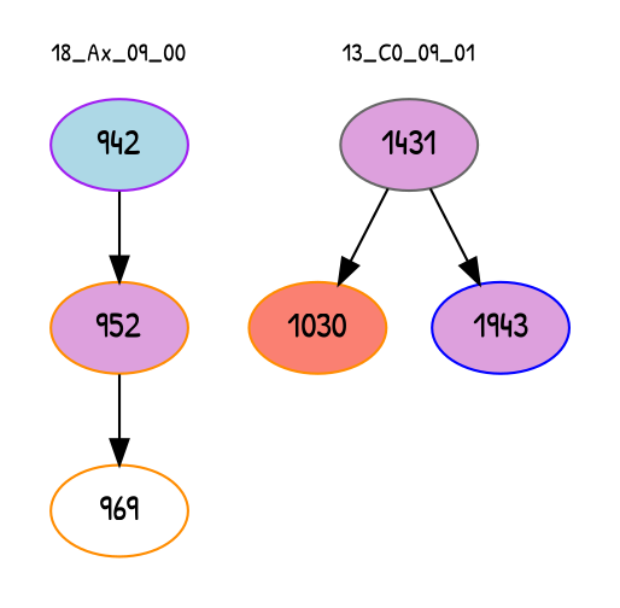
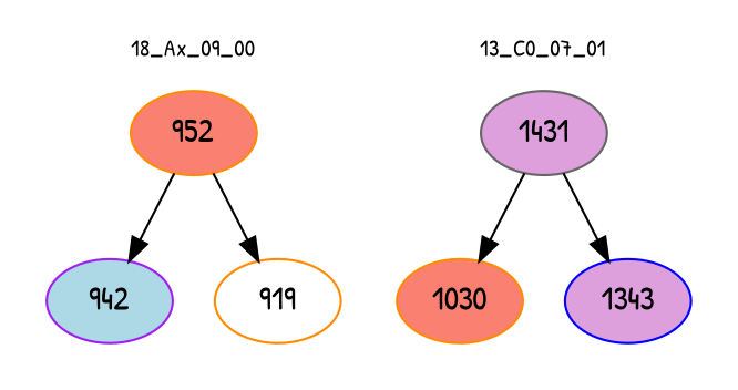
  digraph {
    fontname="Patrick Hand"
    node [color=darkorange fillcolor=salmon fontname="Patrick Hand" style=filled]
    edge [color=black fontname="Patrick Hand"]
-   n1 [fillcolor=plum label=952]
+   n1 [label=952]
    n2 [color=purple fillcolor=lightblue label=942]
-   n3 [fillcolor=white label=969]
+   n3 [fillcolor=white label=919]
    n4 [color=gray40 fillcolor=plum label=1431]
    n5 [label=1030]
-   n6 [color=blue fillcolor=plum label=1943]
+   n6 [color=blue fillcolor=plum label=1343]
    subgraph cluster_1 {
      color=white
      fontsize=10
      label="18_Ax_09_00"
      n1
      n2
      n3
    }
    subgraph cluster_2 {
      color=white
      fontsize=10
-     label="13_C0_09_01"
+     label="13_C0_07_01"
      n4
      n5
      n6
    }
-   n2 -> n1
+   n1 -> n2
    n1 -> n3
    n4 -> n5
    n4 -> n6
  }
